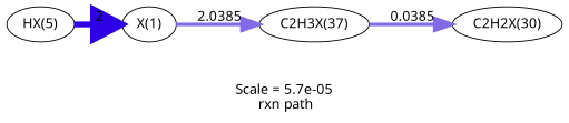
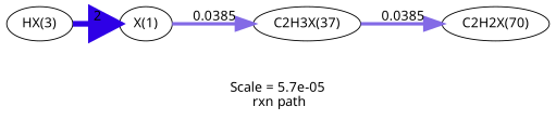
  digraph {
    fontname="Noto Sans"
    label="Scale = 5.7e-05\l rxn path"
    rankdir=LR
    node [fontname="Noto Sans"]
    edge [arrowsize=1.77 fontname="Noto Sans" style="setlinewidth(3.54)"]
-   n1 [label="HX(5)"]
+   n1 [label="HX(3)"]
    n2 [label="X(1)"]
    n3 [label="C2H3X(37)"]
-   n4 [label="C2H2X(30)"]
+   n4 [label="C2H2X(70)"]
    n1 -> n2 [arrowsize=3 color="0.7, 1.5, 0.9" label=" 2" style="setlinewidth(6)"]
-   n2 -> n3 [color="0.7, 0.538, 0.9" label=" 2.0385"]
+   n2 -> n3 [color="0.7, 0.538, 0.9" label=" 0.0385"]
    n3 -> n4 [color="0.7, 0.539, 0.9" label=" 0.0385"]
  }
